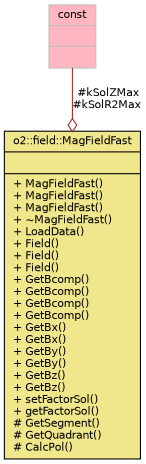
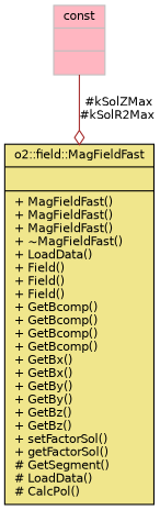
  digraph {
    node [fontname=Helvetica fontsize=10 shape=record style=filled]
-   n1 [color=black fillcolor=khaki fontcolor=black height=0.2 label="{o2::field::MagFieldFast\n||+ MagFieldFast()\l+ MagFieldFast()\l+ MagFieldFast()\l+ ~MagFieldFast()\l+ LoadData()\l+ Field()\l+ Field()\l+ Field()\l+ GetBcomp()\l+ GetBcomp()\l+ GetBcomp()\l+ GetBcomp()\l+ GetBx()\l+ GetBx()\l+ GetBy()\l+ GetBy()\l+ GetBz()\l+ GetBz()\l+ setFactorSol()\l+ getFactorSol()\l# GetSegment()\l# GetQuadrant()\l# CalcPol()\l}" width=0.4]
+   n1 [color=black fillcolor=khaki fontcolor=black height=0.2 label="{o2::field::MagFieldFast\n||+ MagFieldFast()\l+ MagFieldFast()\l+ MagFieldFast()\l+ ~MagFieldFast()\l+ LoadData()\l+ Field()\l+ Field()\l+ Field()\l+ GetBcomp()\l+ GetBcomp()\l+ GetBcomp()\l+ GetBcomp()\l+ GetBx()\l+ GetBx()\l+ GetBy()\l+ GetBy()\l+ GetBz()\l+ GetBz()\l+ setFactorSol()\l+ getFactorSol()\l# GetSegment()\l# LoadData()\l# CalcPol()\l}" width=0.4]
    n2 [color=grey75 height=0.2 label="{const\n||}" width=0.4 fillcolor=lightpink]
    n2 -> n1 [arrowhead=odiamond color=brown fontname=Helvetica fontsize=10 label=" #kSolZMax\n#kSolR2Max" labelfontname=Helvetica labelfontsize=10 style=solid]
  }
